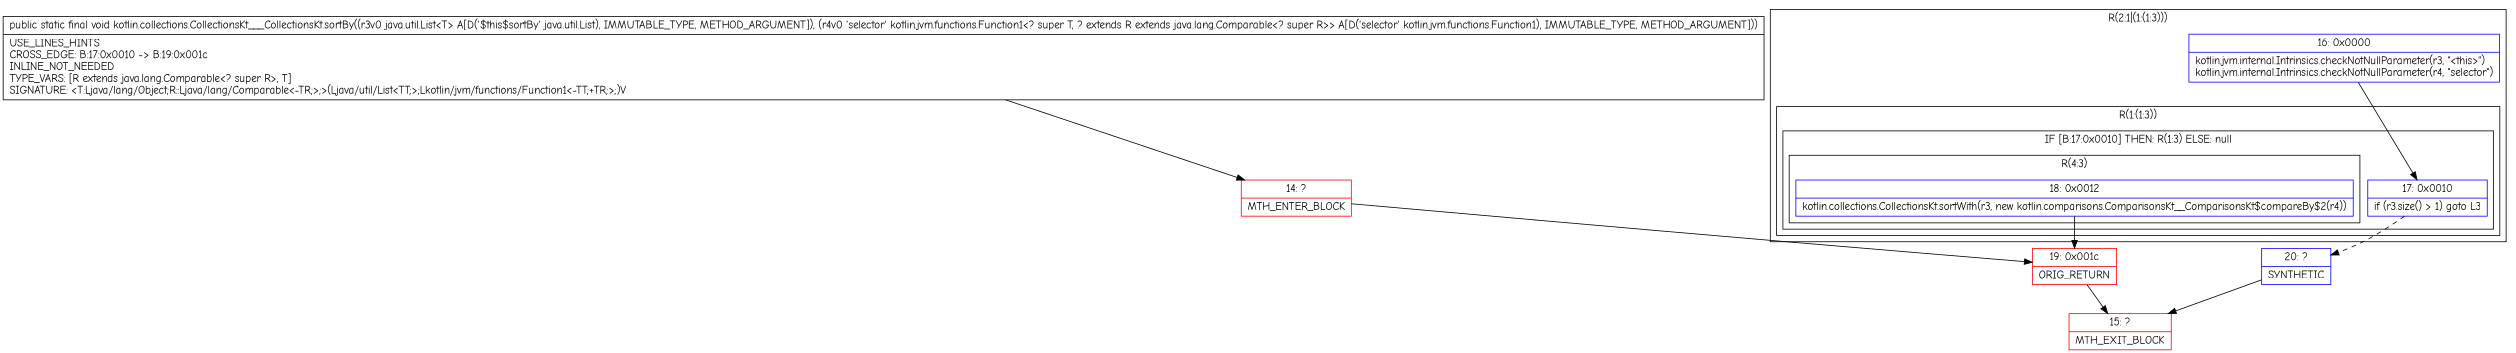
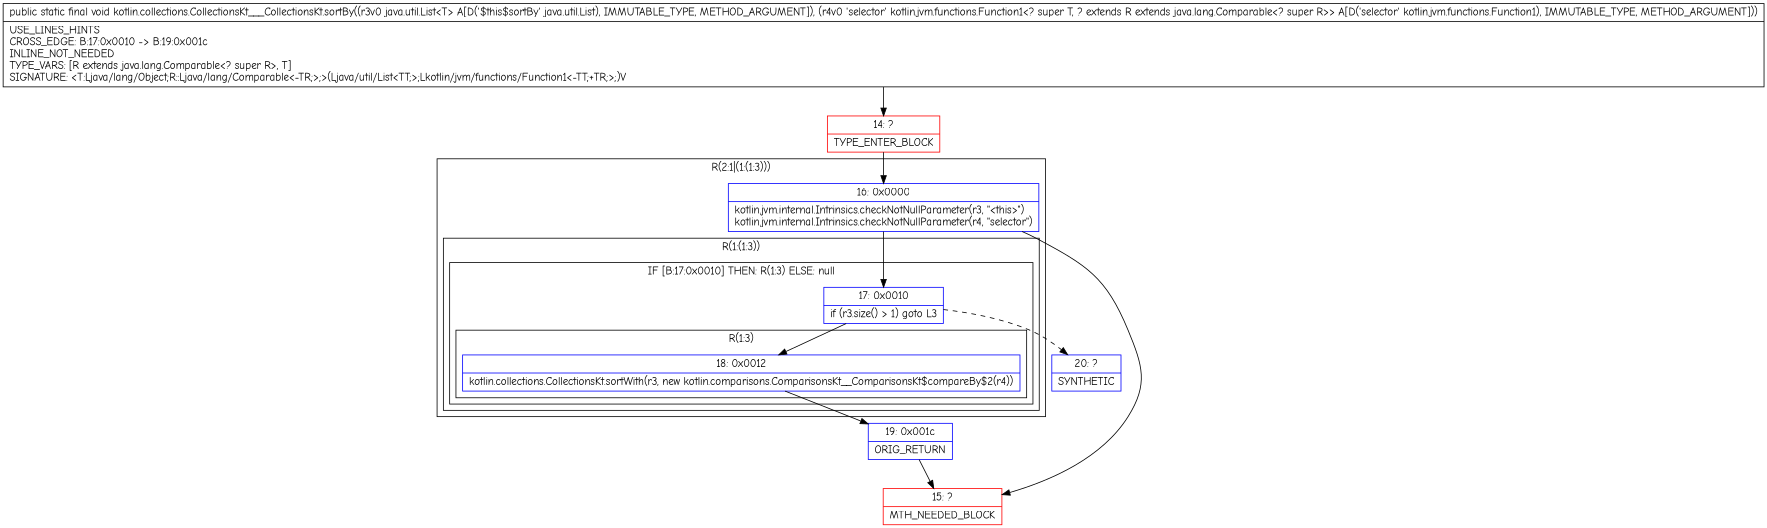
  digraph {
    fontname="Comic Neue"
    node [color=blue fontname="Comic Neue" shape=record]
    edge [fontname="Comic Neue"]
    n1 [label="{18\:\ 0x0012|kotlin.collections.CollectionsKt.sortWith(r3, new kotlin.comparisons.ComparisonsKt__ComparisonsKt$compareBy$2(r4))\l}"]
    n2 [label="{17\:\ 0x0010|if (r3.size() \> 1) goto L3\l}"]
    n3 [label="{16\:\ 0x0000|kotlin.jvm.internal.Intrinsics.checkNotNullParameter(r3, \"\<this\>\")\lkotlin.jvm.internal.Intrinsics.checkNotNullParameter(r4, \"selector\")\l}"]
-   n4 [color=red label="{19\:\ 0x001c|ORIG_RETURN\l}"]
+   n4 [label="{19\:\ 0x001c|ORIG_RETURN\l}"]
    n5 [label="{20\:\ ?|SYNTHETIC\l}"]
-   n6 [color=red label="{15\:\ ?|MTH_EXIT_BLOCK\l}"]
-   n7 [color=red label="{14\:\ ?|MTH_ENTER_BLOCK\l}"]
+   n6 [color=red label="{15\:\ ?|MTH_NEEDED_BLOCK\l}"]
+   n7 [color=red label="{14\:\ ?|TYPE_ENTER_BLOCK\l}"]
    n8 [label="{public static final void kotlin.collections.CollectionsKt___CollectionsKt.sortBy((r3v0 java.util.List\<T\> A[D('$this$sortBy' java.util.List), IMMUTABLE_TYPE, METHOD_ARGUMENT]), (r4v0 'selector' kotlin.jvm.functions.Function1\<? super T, ? extends R extends java.lang.Comparable\<? super R\>\> A[D('selector' kotlin.jvm.functions.Function1), IMMUTABLE_TYPE, METHOD_ARGUMENT]))  | USE_LINES_HINTS\lCROSS_EDGE: B:17:0x0010 \-\> B:19:0x001c\lINLINE_NOT_NEEDED\lTYPE_VARS: [R extends java.lang.Comparable\<? super R\>, T]\lSIGNATURE: \<T:Ljava\/lang\/Object;R::Ljava\/lang\/Comparable\<\-TR;\>;\>(Ljava\/util\/List\<TT;\>;Lkotlin\/jvm\/functions\/Function1\<\-TT;+TR;\>;)V\l}" color=""]
    subgraph cluster_1 {
      label="R(2:1|(1:(1:3)))"
      n3
      subgraph cluster_2 {
        label="R(1:(1:3))"
        subgraph cluster_3 {
          label="IF [B:17:0x0010] THEN: R(1:3) ELSE: null"
          n2
          subgraph cluster_4 {
-           label="R(4:3)"
+           label="R(1:3)"
            n1
          }
        }
      }
    }
    n1 -> n4
+   n2 -> n1
    n2 -> n5 [style=dashed]
    n3 -> n2
    n4 -> n6
-   n5 -> n6
-   n7 -> n4
+   n3 -> n6
+   n7 -> n3
    n8 -> n7
  }
